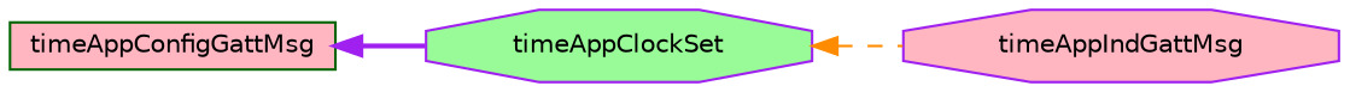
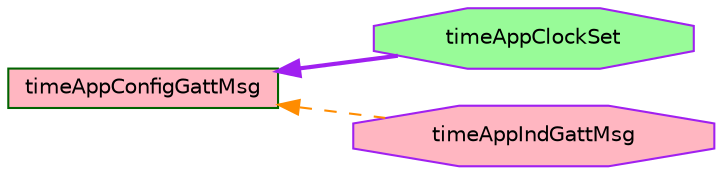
  digraph {
    rankdir=LR
    node [color=purple fillcolor=lightpink fontname=Helvetica fontsize=10 shape=octagon style=filled]
    edge [dir=back fontname=Helvetica fontsize=10 labelfontname=Helvetica labelfontsize=10]
    n1 [fillcolor=palegreen fontcolor=black height=0.2 label=timeAppClockSet width=0.4]
    n2 [height=0.2 label=timeAppIndGattMsg width=0.4]
    n3 [color=darkgreen height=0.2 label=timeAppConfigGattMsg shape=box width=0.4]
-   n1 -> n2 [color=darkorange style=dashed]
+   n3 -> n2 [color=darkorange style=dashed]
    n3 -> n1 [color=purple style=bold]
  }
